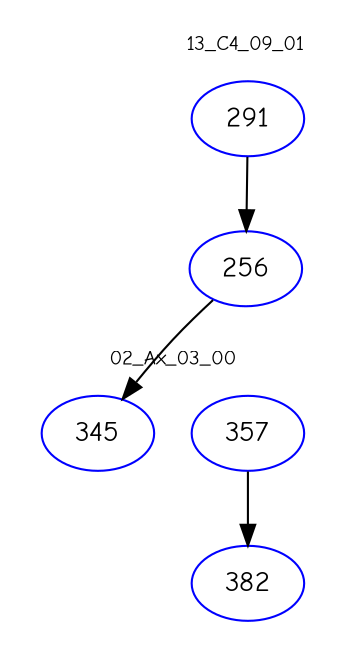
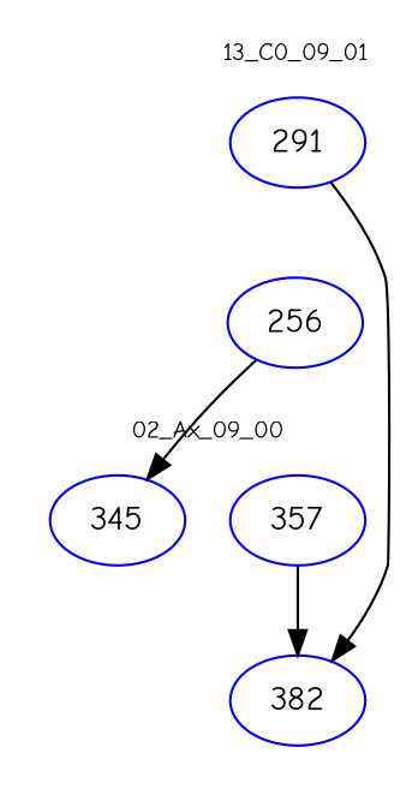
  digraph {
    fontname="Comic Neue"
    node [color=blue fontname="Comic Neue"]
    edge [color=black fontname="Comic Neue"]
    n1 [label=357]
    n2 [label=345]
    n3 [label=382]
    n4 [label=291]
    n5 [label=256]
    subgraph cluster_1 {
      color=white
      fontsize=10
-     label="02_Ax_03_00"
+     label="02_Ax_09_00"
      n1
      n2
      n3
    }
    subgraph cluster_2 {
      color=white
      fontsize=10
-     label="13_C4_09_01"
+     label="13_C0_09_01"
      n4
      n5
    }
    n1 -> n3
-   n4 -> n5
+   n4 -> n3
    n5 -> n2
  }
